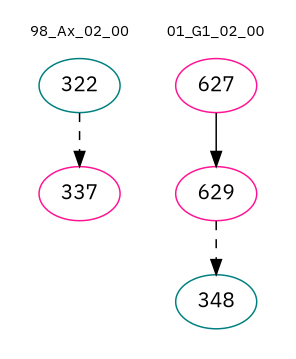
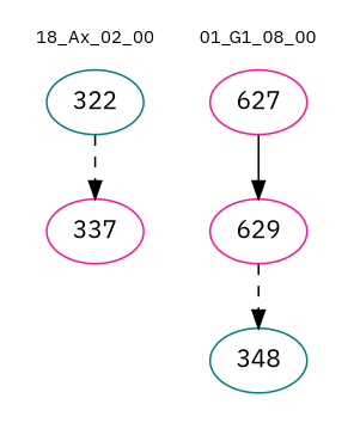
  digraph {
    fontname="IBM Plex Sans"
    node [color=deeppink fontname="IBM Plex Sans"]
    edge [color=black fontname="IBM Plex Sans" style=dashed]
    n1 [color=teal label=322]
    n2 [label=337]
    n3 [label=627]
    n4 [label=629]
    n5 [color=teal label=348]
    subgraph cluster_1 {
      color=white
      fontsize=10
-     label="98_Ax_02_00"
+     label="18_Ax_02_00"
      n1
      n2
    }
    subgraph cluster_2 {
      color=white
      fontsize=10
-     label="01_G1_02_00"
+     label="01_G1_08_00"
      n3
      n4
      n5
    }
    n1 -> n2
    n3 -> n4 [style=solid]
    n4 -> n5
  }
